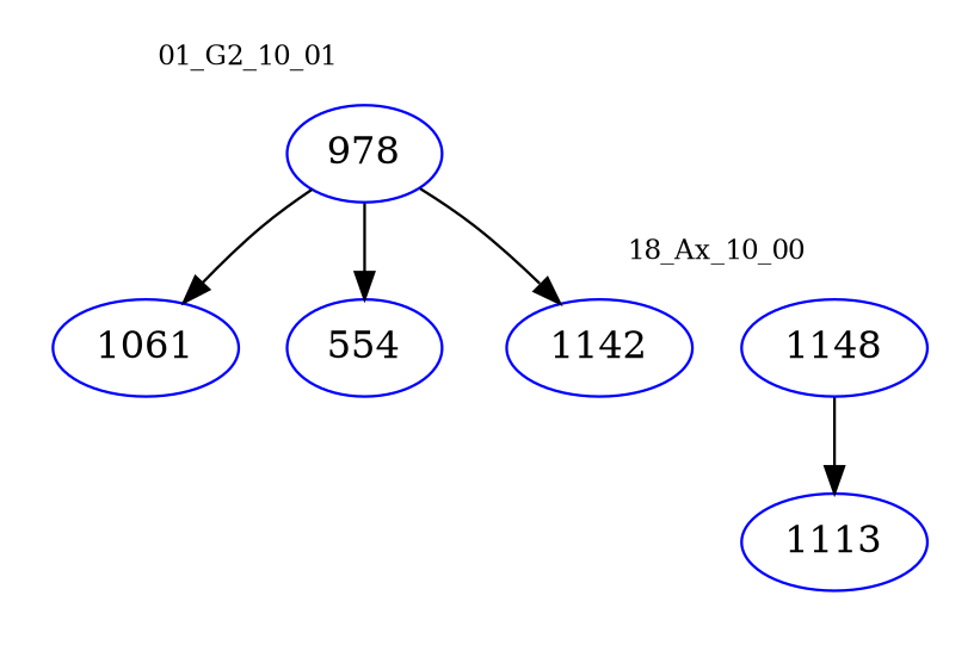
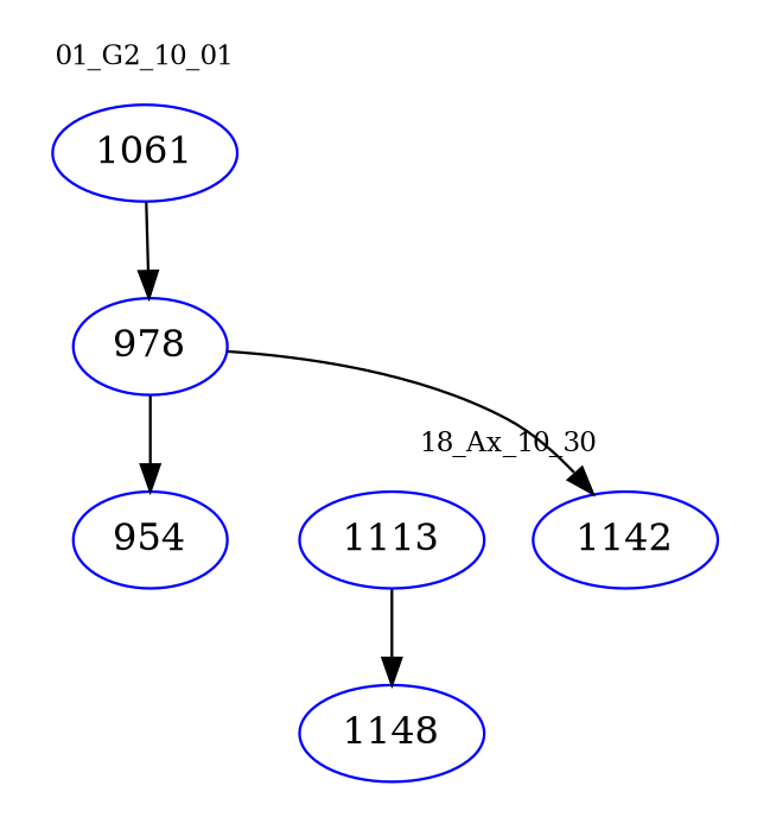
  digraph {
    node [color=blue]
    edge [color=black]
    n1 [label=1148]
    n2 [label=1142]
    n3 [label=1113]
    n4 [label=978]
    n5 [label=1061]
-   n6 [label=554]
+   n6 [label=954]
    subgraph cluster_1 {
      color=white
      fontsize=10
-     label="18_Ax_10_00"
+     label="18_Ax_10_30"
      n1
      n2
      n3
    }
    subgraph cluster_2 {
      color=white
      fontsize=10
      label="01_G2_10_01"
      n4
      n5
      n6
    }
-   n1 -> n3
+   n3 -> n1
    n4 -> n2
-   n4 -> n5
+   n5 -> n4
    n4 -> n6
  }
